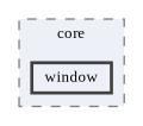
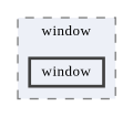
  digraph {
    compound=true
    rankdir=LR
    fontname="Liberation Serif"
    n1 [color=grey25 fillcolor="#edf0f7" fontname="Liberation Serif" fontsize=10 height=0.2 label=window shape=box style="filled,bold" width=0.4]
    subgraph cluster_1 {
      bgcolor="#edf0f7"
      fontsize=10
-     label=core
+     label=window
      pencolor=grey50
      style="filled,dashed"
      n1
    }
  }
